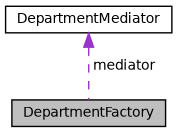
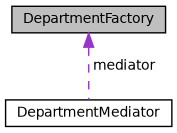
  digraph {
    node [color=black fontname=Helvetica fontsize=10 shape=record style=filled]
    n1 [fillcolor=grey75 fontcolor=black height=0.2 label=DepartmentFactory width=0.4]
    n2 [fillcolor=white height=0.2 label=DepartmentMediator width=0.4]
-   n2 -> n1 [color=darkorchid3 dir=back fontname=Helvetica fontsize=10 label=" mediator" labelfontname=Helvetica labelfontsize=10 style=dashed]
+   n1 -> n2 [color=darkorchid3 dir=back fontname=Helvetica fontsize=10 label=" mediator" labelfontname=Helvetica labelfontsize=10 style=dashed]
  }
